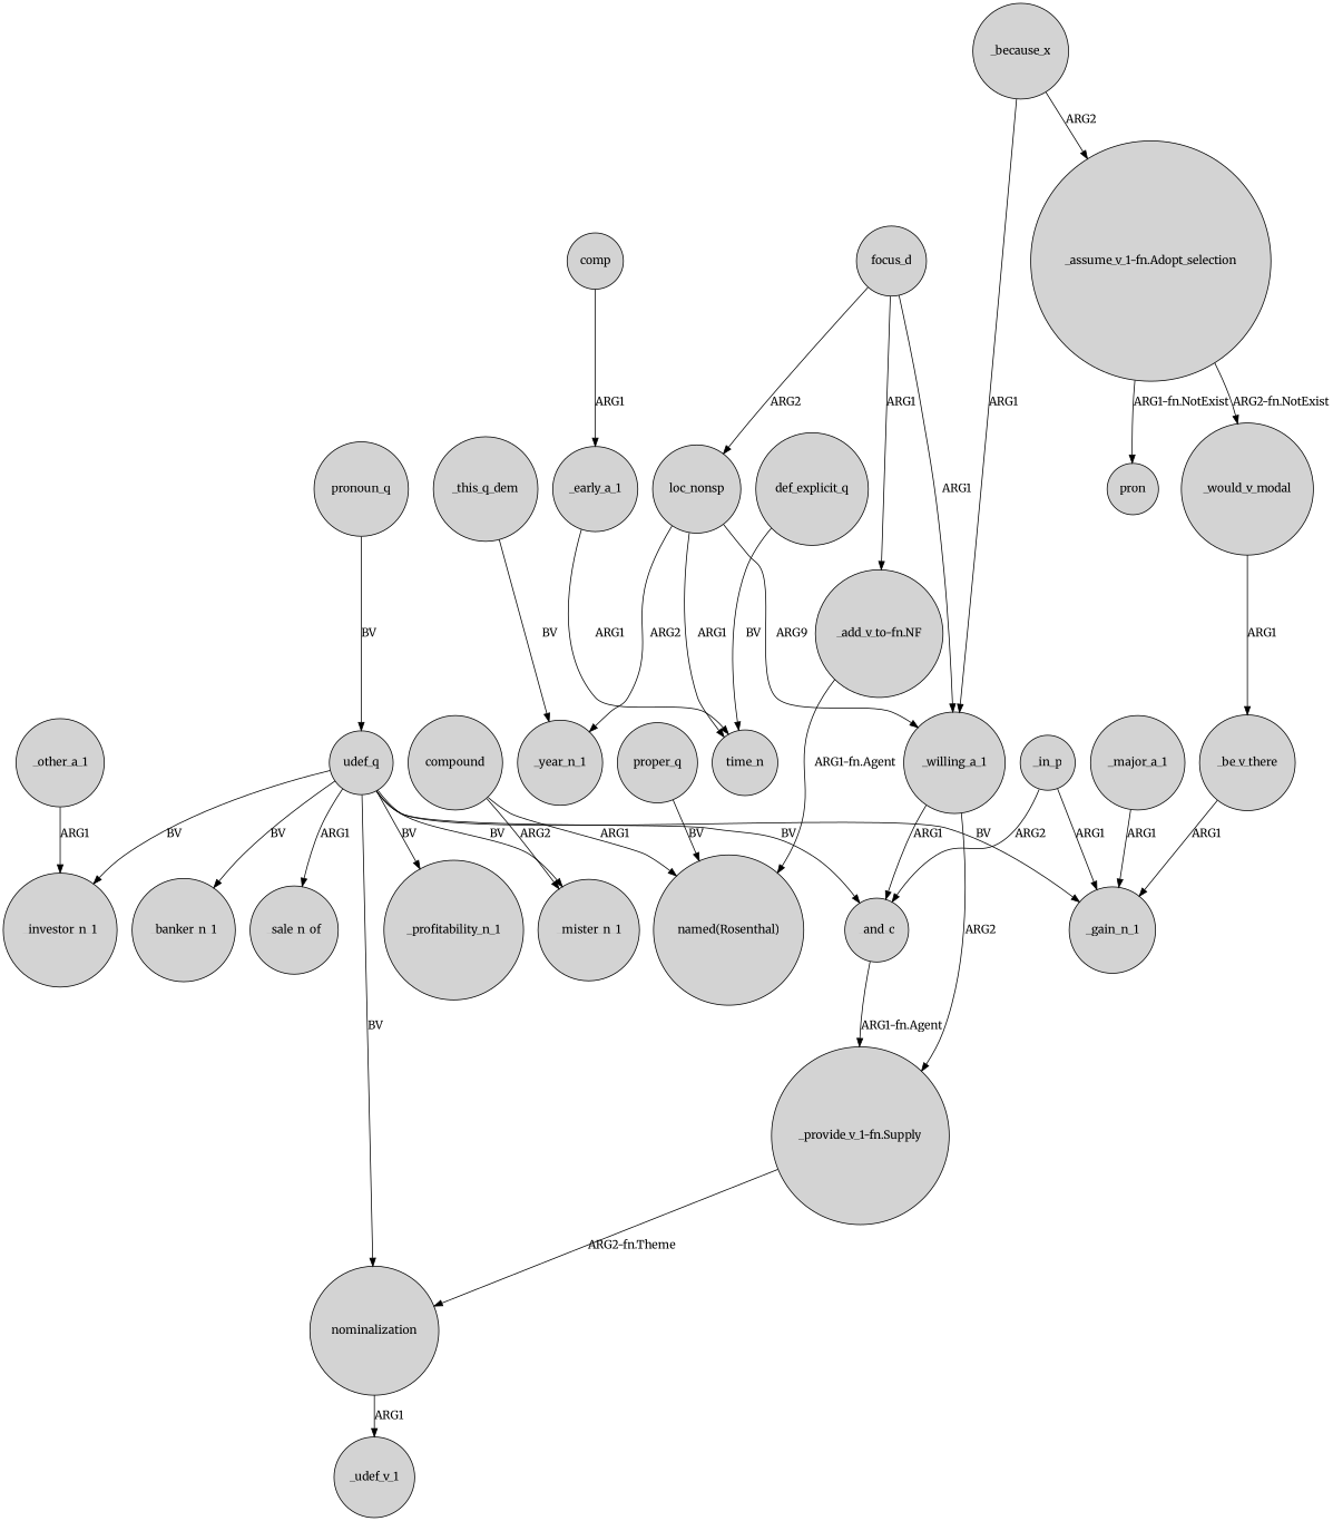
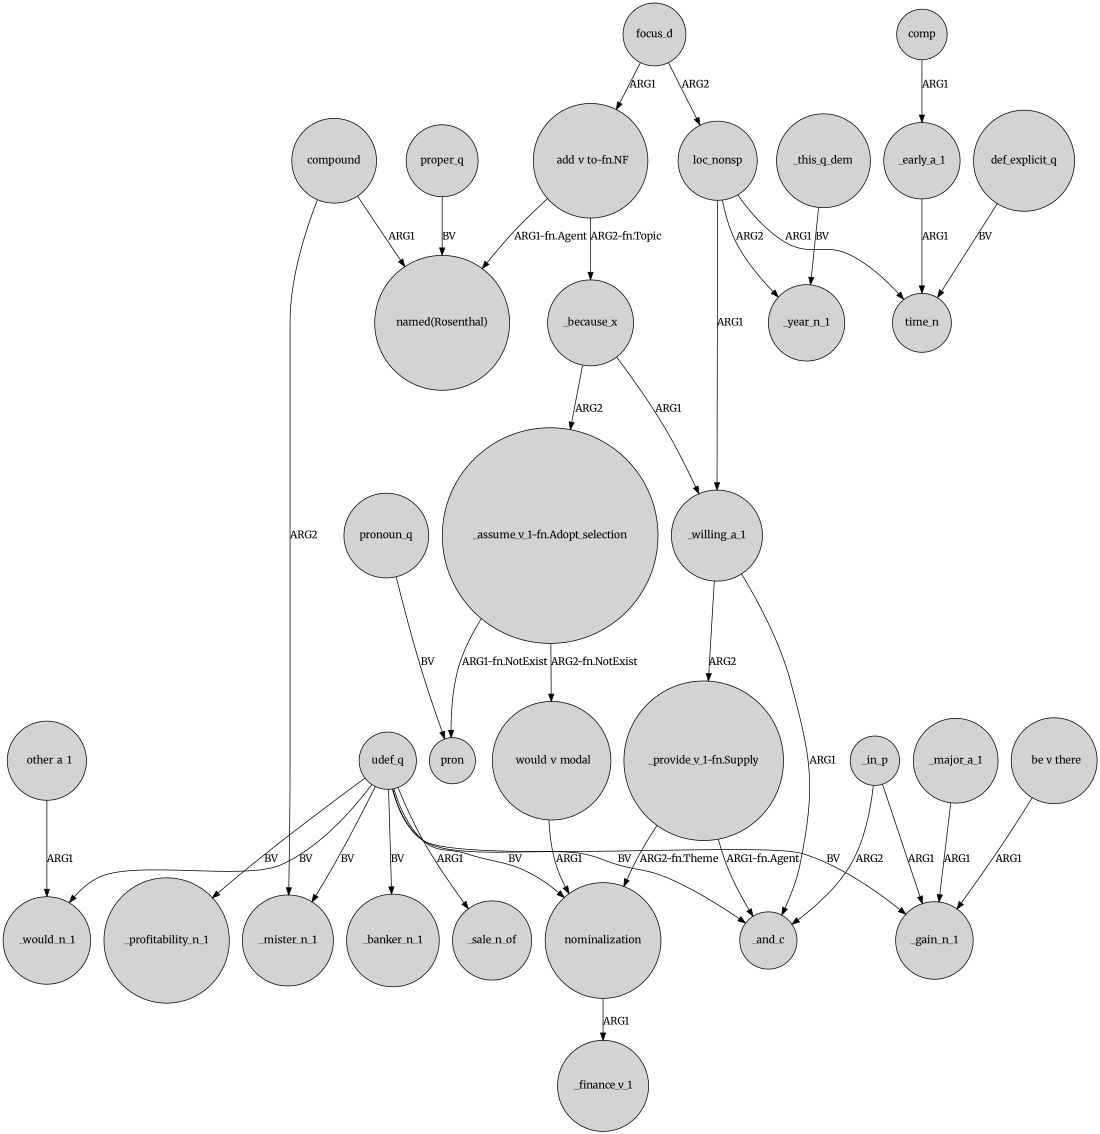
  digraph {
    fontname=Merriweather
    node [fontname=Merriweather shape=circle style=filled]
    edge [fontname=Merriweather]
    _other_a_1
-   _investor_n_1
+   _investor_n_1 [label=_would_n_1]
    focus_d
    loc_nonsp
    "_add_v_to-fn.NF"
    _willing_a_1
    time_n
    _year_n_1
    _because_x
    "named(Rosenthal)"
    _and_c
    "_provide_v_1-fn.Supply"
    "_assume_v_1-fn.Adopt_selection"
    _would_v_modal
    pron
    udef_q
    _gain_n_1
    _mister_n_1
    nominalization
    _profitability_n_1
    _banker_n_1
    _sale_n_of
-   _finance_v_1 [label=_udef_v_1]
+   _finance_v_1
    proper_q
    def_explicit_q
    _be_v_there
    _this_q_dem
    compound
    _in_p
    pronoun_q
    _early_a_1
    _major_a_1
    comp
    _other_a_1 -> _investor_n_1 [label=ARG1]
    focus_d -> loc_nonsp [label=ARG2]
    focus_d -> "_add_v_to-fn.NF" [label=ARG1]
-   focus_d -> _willing_a_1 [label=ARG1]
-   loc_nonsp -> _willing_a_1 [label=ARG9]
+   loc_nonsp -> _willing_a_1 [label=ARG1]
    loc_nonsp -> time_n [label=ARG1]
    loc_nonsp -> _year_n_1 [label=ARG2]
+   "_add_v_to-fn.NF" -> _because_x [label="ARG2-fn.Topic"]
    "_add_v_to-fn.NF" -> "named(Rosenthal)" [label="ARG1-fn.Agent"]
    _willing_a_1 -> _and_c [label=ARG1]
    _willing_a_1 -> "_provide_v_1-fn.Supply" [label=ARG2]
    _because_x -> _willing_a_1 [label=ARG1]
    _because_x -> "_assume_v_1-fn.Adopt_selection" [label=ARG2]
-   _and_c -> "_provide_v_1-fn.Supply" [label="ARG1-fn.Agent"]
+   "_provide_v_1-fn.Supply" -> _and_c [label="ARG1-fn.Agent"]
    "_provide_v_1-fn.Supply" -> nominalization [label="ARG2-fn.Theme"]
    "_assume_v_1-fn.Adopt_selection" -> _would_v_modal [label="ARG2-fn.NotExist"]
    "_assume_v_1-fn.Adopt_selection" -> pron [label="ARG1-fn.NotExist"]
-   _would_v_modal -> _be_v_there [label=ARG1]
+   _would_v_modal -> nominalization [label=ARG1]
    udef_q -> _investor_n_1 [label=BV]
    udef_q -> _and_c [label=BV]
    udef_q -> _gain_n_1 [label=BV]
    udef_q -> _mister_n_1 [label=BV]
    udef_q -> nominalization [label=BV]
    udef_q -> _profitability_n_1 [label=BV]
    udef_q -> _banker_n_1 [label=BV]
    udef_q -> _sale_n_of [label=ARG1]
    nominalization -> _finance_v_1 [label=ARG1]
    proper_q -> "named(Rosenthal)" [label=BV]
    def_explicit_q -> time_n [label=BV]
    _be_v_there -> _gain_n_1 [label=ARG1]
    _this_q_dem -> _year_n_1 [label=BV]
    compound -> "named(Rosenthal)" [label=ARG1]
    compound -> _mister_n_1 [label=ARG2]
    _in_p -> _and_c [label=ARG2]
    _in_p -> _gain_n_1 [label=ARG1]
-   pronoun_q -> udef_q [label=BV]
+   pronoun_q -> pron [label=BV]
    _early_a_1 -> time_n [label=ARG1]
    _major_a_1 -> _gain_n_1 [label=ARG1]
    comp -> _early_a_1 [label=ARG1]
  }
